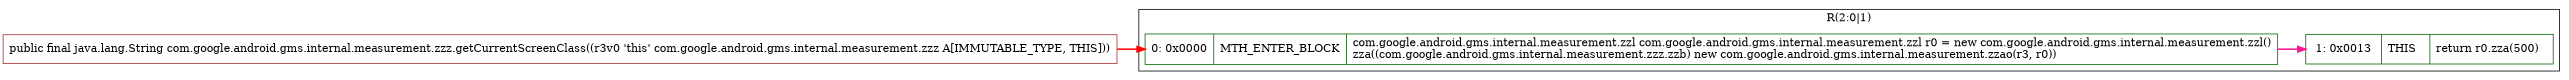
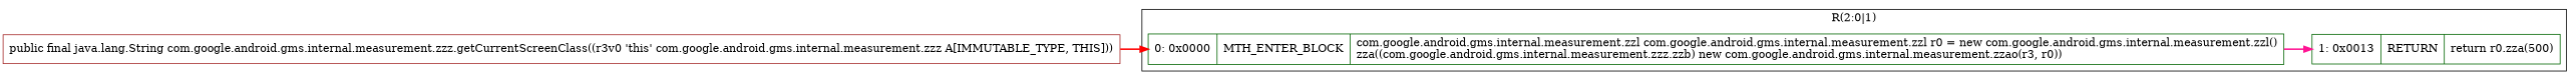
  digraph {
    rankdir=LR
    node [color=darkgreen shape=record]
    edge [style=bold]
    n1 [label="{0\:\ 0x0000|MTH_ENTER_BLOCK\l|com.google.android.gms.internal.measurement.zzl com.google.android.gms.internal.measurement.zzl r0 = new com.google.android.gms.internal.measurement.zzl()\lzza((com.google.android.gms.internal.measurement.zzz.zzb) new com.google.android.gms.internal.measurement.zzao(r3, r0))\l}"]
-   n2 [label="{1\:\ 0x0013|THIS\l|return r0.zza(500)\l}"]
+   n2 [label="{1\:\ 0x0013|RETURN\l|return r0.zza(500)\l}"]
    n3 [label="{public final java.lang.String com.google.android.gms.internal.measurement.zzz.getCurrentScreenClass((r3v0 'this' com.google.android.gms.internal.measurement.zzz A[IMMUTABLE_TYPE, THIS])) }" color=brown]
    subgraph cluster_1 {
      label="R(2:0|1)"
      n1
      n2
    }
    n1 -> n2 [color=deeppink]
    n3 -> n1 [color=red]
  }
